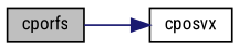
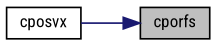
  digraph {
    rankdir=RL
    fontname="Roboto Condensed"
    node [color=black fontname="Roboto Condensed" fontsize=10 shape=record style=filled]
    n1 [fillcolor=grey75 fontcolor=black height=0.2 label=cporfs width=0.4]
    n2 [fillcolor=white height=0.2 label=cposvx width=0.4]
-   n2 -> n1 [color=midnightblue dir=back fontname="Roboto Condensed" fontsize=10 labelfontname=Helvetica labelfontsize=10 style=solid]
+   n1 -> n2 [color=midnightblue dir=back fontname="Roboto Condensed" fontsize=10 labelfontname=Helvetica labelfontsize=10 style=solid]
  }
